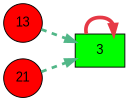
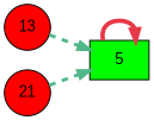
  digraph {
    rankdir=LR
    fontname="Liberation Sans"
    node [fillcolor="#fe0000" shape=circle style=filled fontname="Liberation Sans"]
    edge [color="#52b788" penwidth=3.00 style=dashed fontname="Liberation Sans"]
    n1 [label=13]
-   n2 [fillcolor="#00fe00" label=3 shape=box]
+   n2 [fillcolor="#00fe00" label=5 shape=box]
    n3 [label=21]
    n1 -> n2
    n2 -> n2 [color="#e63946" penwidth=4.00 style=""]
    n3 -> n2
  }
